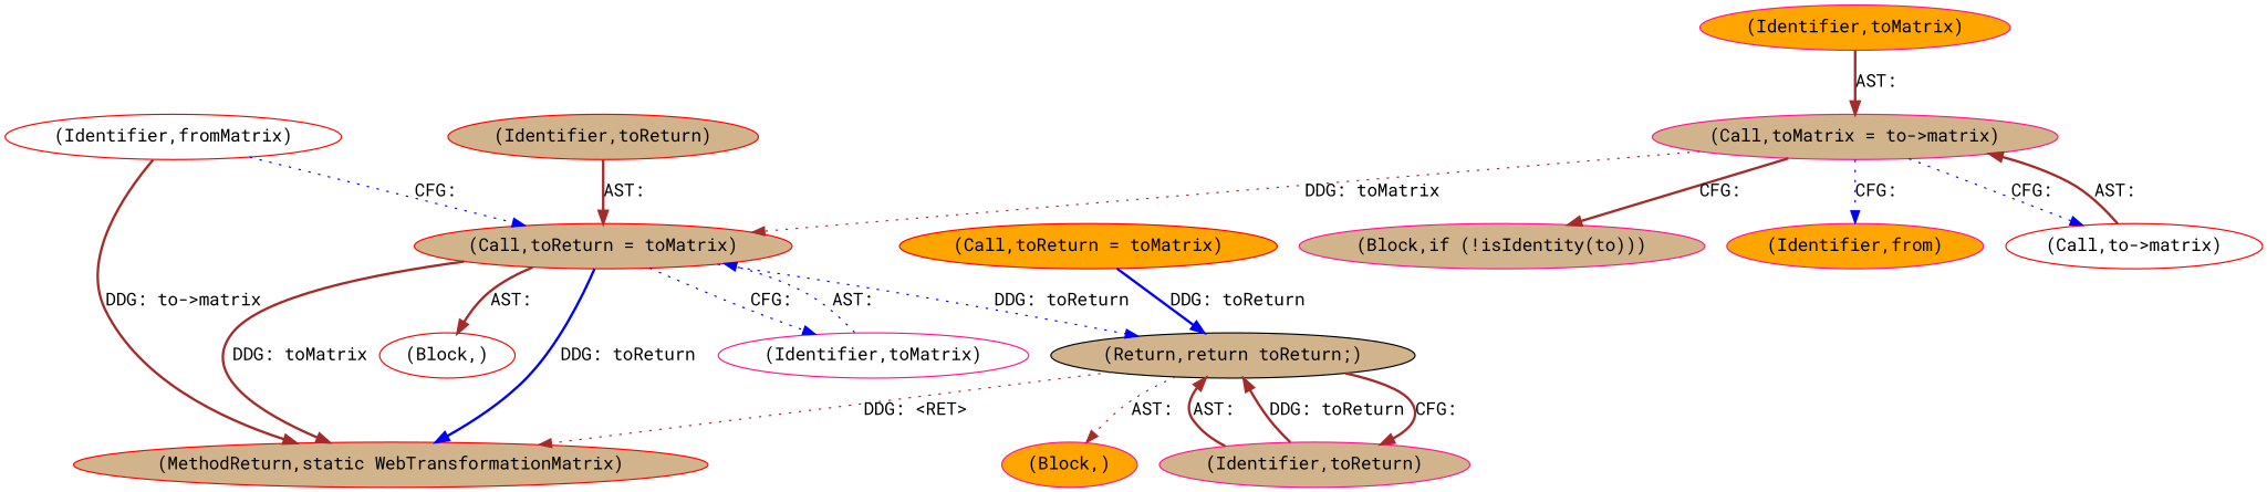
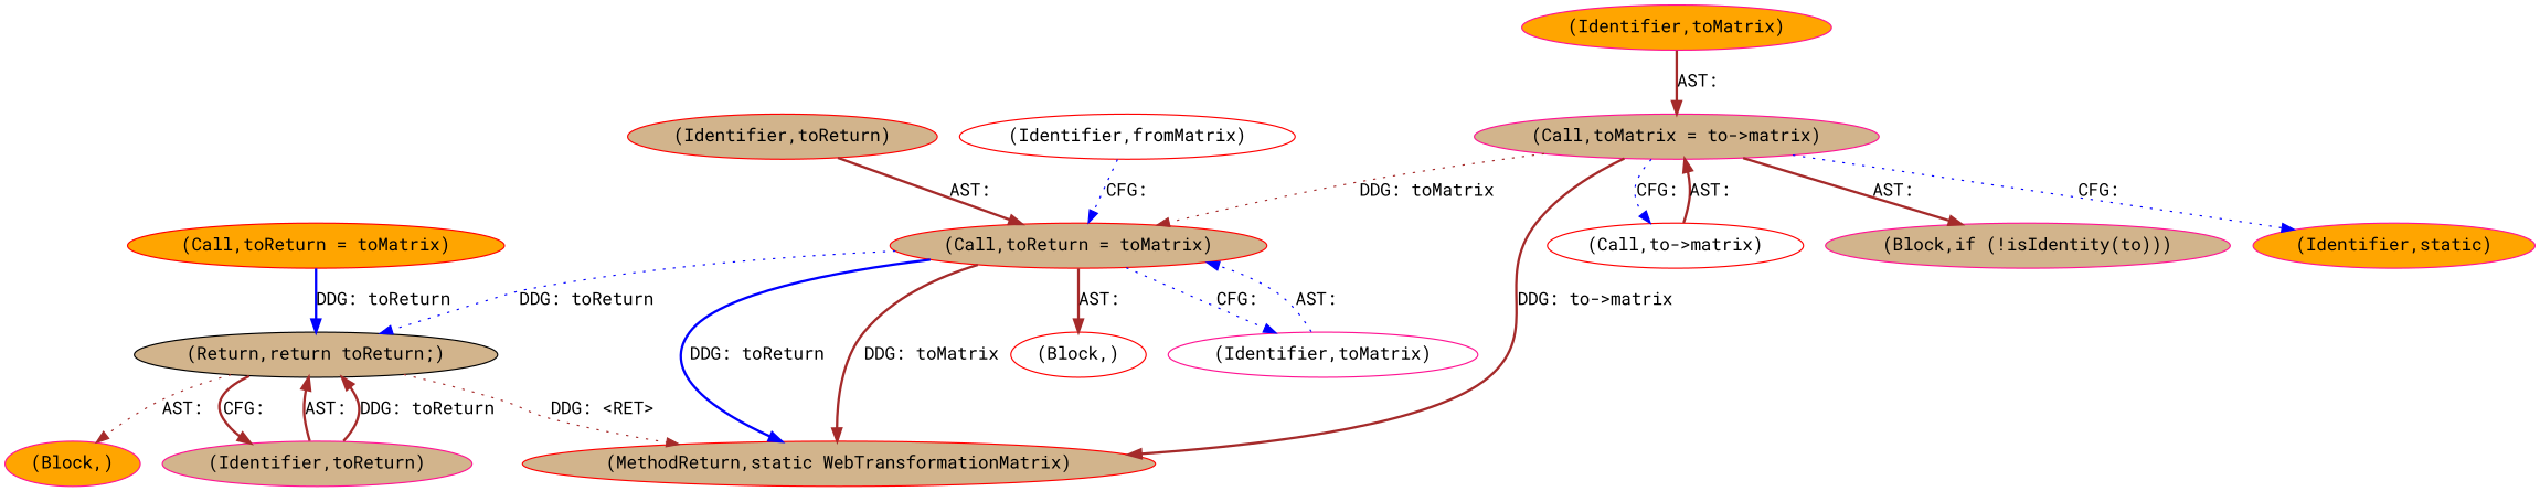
  digraph {
    fontname="Roboto Mono"
    node [color=deeppink fillcolor=tan fontname="Roboto Mono" style=filled]
    edge [color=brown fontname="Roboto Mono" style=bold]
    n1 [label="(Call,toMatrix = to->matrix)"]
    n2 [color=red label="(Call,toReturn = toMatrix)"]
    n3 [color=red label="(MethodReturn,static WebTransformationMatrix)"]
    n4 [color=red fillcolor=white label="(Call,to->matrix)"]
    n5 [label="(Block,if (!isIdentity(to)))"]
-   n6 [fillcolor=orange label="(Identifier,from)"]
+   n6 [fillcolor=orange label="(Identifier,static)"]
    n7 [color=black label="(Return,return toReturn;)"]
    n8 [color=red fillcolor=white label="(Block,)"]
    n9 [fillcolor=white label="(Identifier,toMatrix)"]
    n10 [fillcolor=orange label="(Block,)"]
    n11 [label="(Identifier,toReturn)"]
    n12 [fillcolor=orange label="(Identifier,toMatrix)"]
    n13 [color=red label="(Identifier,toReturn)"]
    n14 [color=red fillcolor=white label="(Identifier,fromMatrix)"]
    n15 [color=red fillcolor=orange label="(Call,toReturn = toMatrix)"]
    n1 -> n2 [label="DDG: toMatrix" style=dotted]
-   n14 -> n3 [label="DDG: to->matrix"]
+   n1 -> n3 [label="DDG: to->matrix"]
    n1 -> n4 [color=blue label="CFG: " style=dotted]
-   n1 -> n5 [label="CFG: "]
+   n1 -> n5 [label="AST: "]
    n1 -> n6 [color=blue label="CFG: " style=dotted]
    n2 -> n3 [color=blue label="DDG: toReturn"]
    n2 -> n3 [label="DDG: toMatrix"]
    n2 -> n7 [color=blue label="DDG: toReturn" style=dotted]
    n2 -> n8 [label="AST: "]
    n2 -> n9 [color=blue label="CFG: " style=dotted]
    n4 -> n1 [label="AST: "]
    n7 -> n3 [label="DDG: <RET>" style=dotted]
    n7 -> n10 [label="AST: " style=dotted]
    n7 -> n11 [label="CFG: "]
    n9 -> n2 [color=blue label="AST: " style=dotted]
    n11 -> n7 [label="AST: "]
    n11 -> n7 [label="DDG: toReturn"]
    n12 -> n1 [label="AST: "]
    n13 -> n2 [label="AST: "]
    n14 -> n2 [color=blue label="CFG: " style=dotted]
    n15 -> n7 [color=blue label="DDG: toReturn"]
  }
